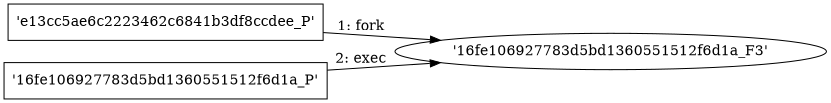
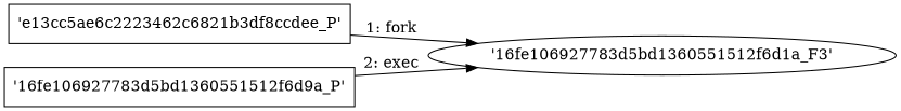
  digraph {
    engine=neato
    fixedsize=false
    fontsize=10
    nodesep=0.3
    rankdir=LR
    ranksep=0
    splines=true
    node [node_type=Process shape=box]
    "'16fe106927783d5bd1360551512f6d1a_F3'" [node_type=File shape=ellipse]
-   "'e13cc5ae6c2223462c6841b3df8ccdee_P'"
-   "'16fe106927783d5bd1360551512f6d1a_P'"
+   "'e13cc5ae6c2223462c6841b3df8ccdee_P'" [label="'e13cc5ae6c2223462c6821b3df8ccdee_P'"]
+   "'16fe106927783d5bd1360551512f6d1a_P'" [label="'16fe106927783d5bd1360551512f6d9a_P'"]
    "'e13cc5ae6c2223462c6841b3df8ccdee_P'" -> "'16fe106927783d5bd1360551512f6d1a_F3'" [label="1: fork"]
    "'16fe106927783d5bd1360551512f6d1a_P'" -> "'16fe106927783d5bd1360551512f6d1a_F3'" [label="2: exec"]
  }
